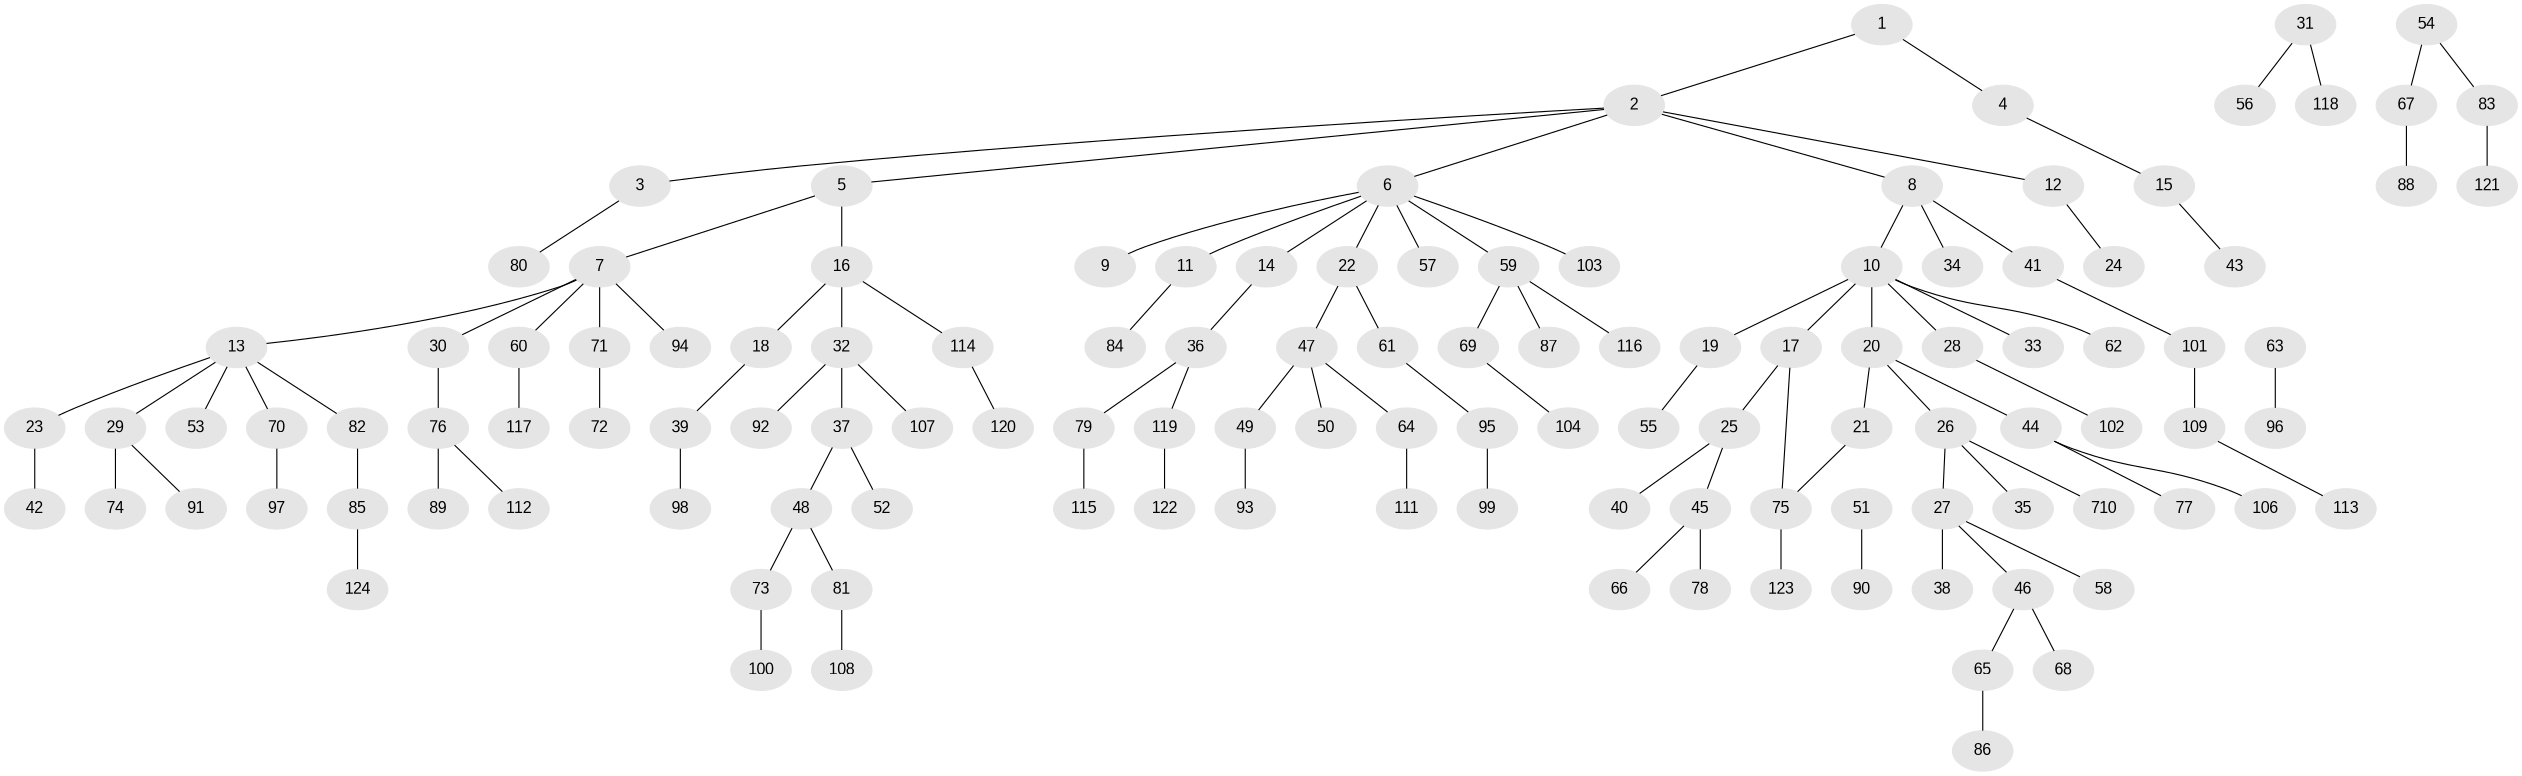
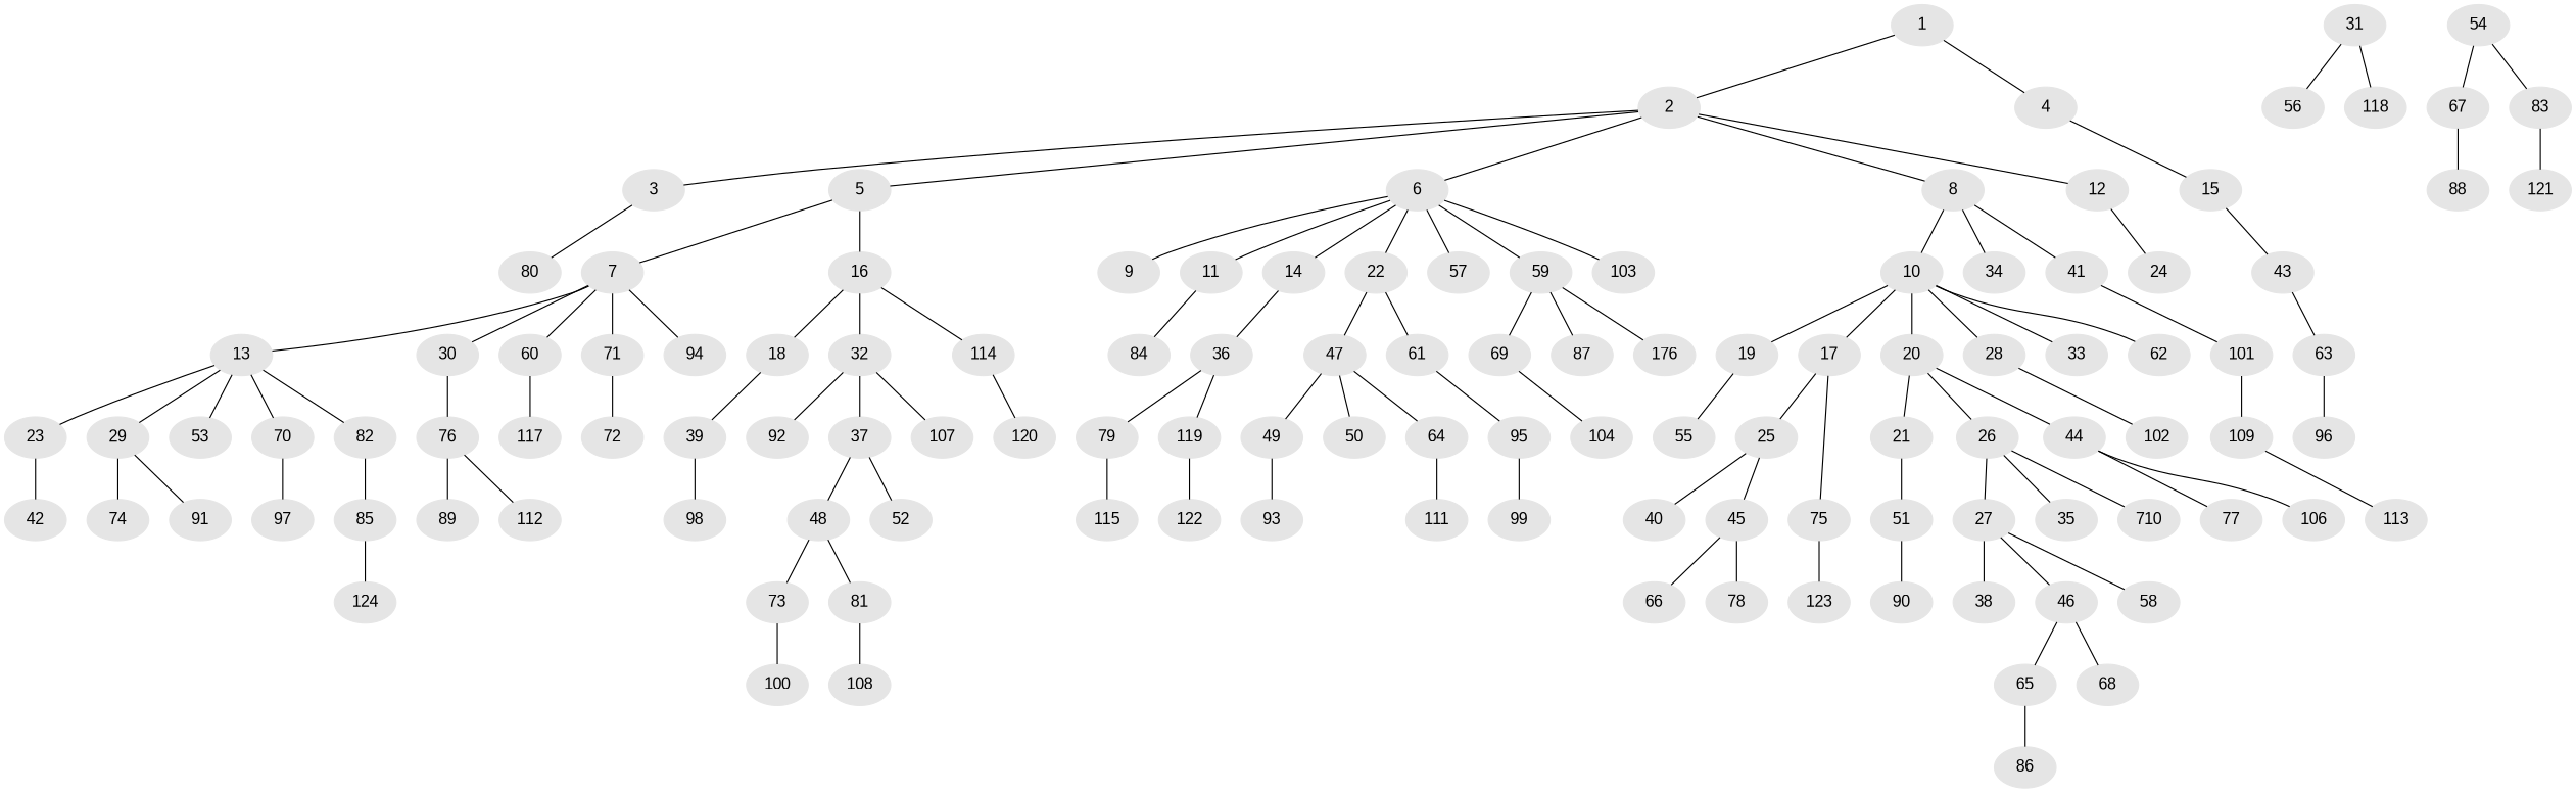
  graph {
    fontname="Liberation Sans"
    node [color=gray90 fontname="Liberation Sans" style=filled]
    edge [fontname="Liberation Sans"]
    1
    2
    4
    3
    5
    6
    8
    12
    15
    80
    7
    16
    9
    11
    14
    22
    57
    59
    103
    10
    34
    41
    24
    43
    13
    30
    60
    71
    94
    18
    32
    114
    84
    36
    47
    61
    31
    56
    118
    69
    87
-   116
+   116 [label=176]
    23
    29
    53
    70
    82
    76
    117
    72
    19
    17
    20
    28
    33
    62
    55
    101
    54
    67
    83
    25
    75
    21
    26
    44
    102
    42
    74
    91
    97
    85
    79
    119
    63
    39
    92
    37
    107
    120
    40
    45
    123
    98
    51
    27
    35
    n88 [label=710]
    77
    106
    90
    49
    50
    64
    95
    66
    78
    38
    46
    58
    65
    68
    89
    112
    48
    52
    115
    122
    73
    81
    109
    96
    86
    93
    111
    100
    108
    88
    121
    104
    99
    124
    113
    1 -- 2
    1 -- 4
    2 -- 3
    2 -- 5
    2 -- 6
    2 -- 8
    2 -- 12
    4 -- 15
    3 -- 80
    5 -- 7
    5 -- 16
    6 -- 9
    6 -- 11
    6 -- 14
    6 -- 22
    6 -- 57
    6 -- 59
    6 -- 103
    8 -- 10
    8 -- 34
    8 -- 41
    12 -- 24
    15 -- 43
    7 -- 13
    7 -- 30
    7 -- 60
    7 -- 71
    7 -- 94
    16 -- 18
    16 -- 32
    16 -- 114
    11 -- 84
    14 -- 36
    22 -- 47
    22 -- 61
    59 -- 69
    59 -- 87
    59 -- 116
    10 -- 19
    10 -- 17
    10 -- 20
    10 -- 28
    10 -- 33
    10 -- 62
    41 -- 101
+   43 -- 63
    13 -- 23
    13 -- 29
    13 -- 53
    13 -- 70
    13 -- 82
    30 -- 76
    60 -- 117
    71 -- 72
    18 -- 39
    32 -- 92
    32 -- 37
    32 -- 107
    114 -- 120
    36 -- 79
    36 -- 119
    47 -- 49
    47 -- 50
    47 -- 64
    61 -- 95
    31 -- 56
    31 -- 118
    69 -- 104
    23 -- 42
    29 -- 74
    29 -- 91
    70 -- 97
    82 -- 85
    76 -- 89
    76 -- 112
    19 -- 55
    17 -- 25
    17 -- 75
    20 -- 21
    20 -- 26
    20 -- 44
    28 -- 102
    101 -- 109
    54 -- 67
    54 -- 83
    67 -- 88
    83 -- 121
    25 -- 40
    25 -- 45
    75 -- 123
-   21 -- 75
+   21 -- 51
    26 -- 27
    26 -- 35
    26 -- n88
    44 -- 77
    44 -- 106
    85 -- 124
    79 -- 115
    119 -- 122
    63 -- 96
    39 -- 98
    37 -- 48
    37 -- 52
    45 -- 66
    45 -- 78
    51 -- 90
    27 -- 38
    27 -- 46
    27 -- 58
    49 -- 93
    64 -- 111
    95 -- 99
    46 -- 65
    46 -- 68
    65 -- 86
    48 -- 73
    48 -- 81
    73 -- 100
    81 -- 108
    109 -- 113
  }
